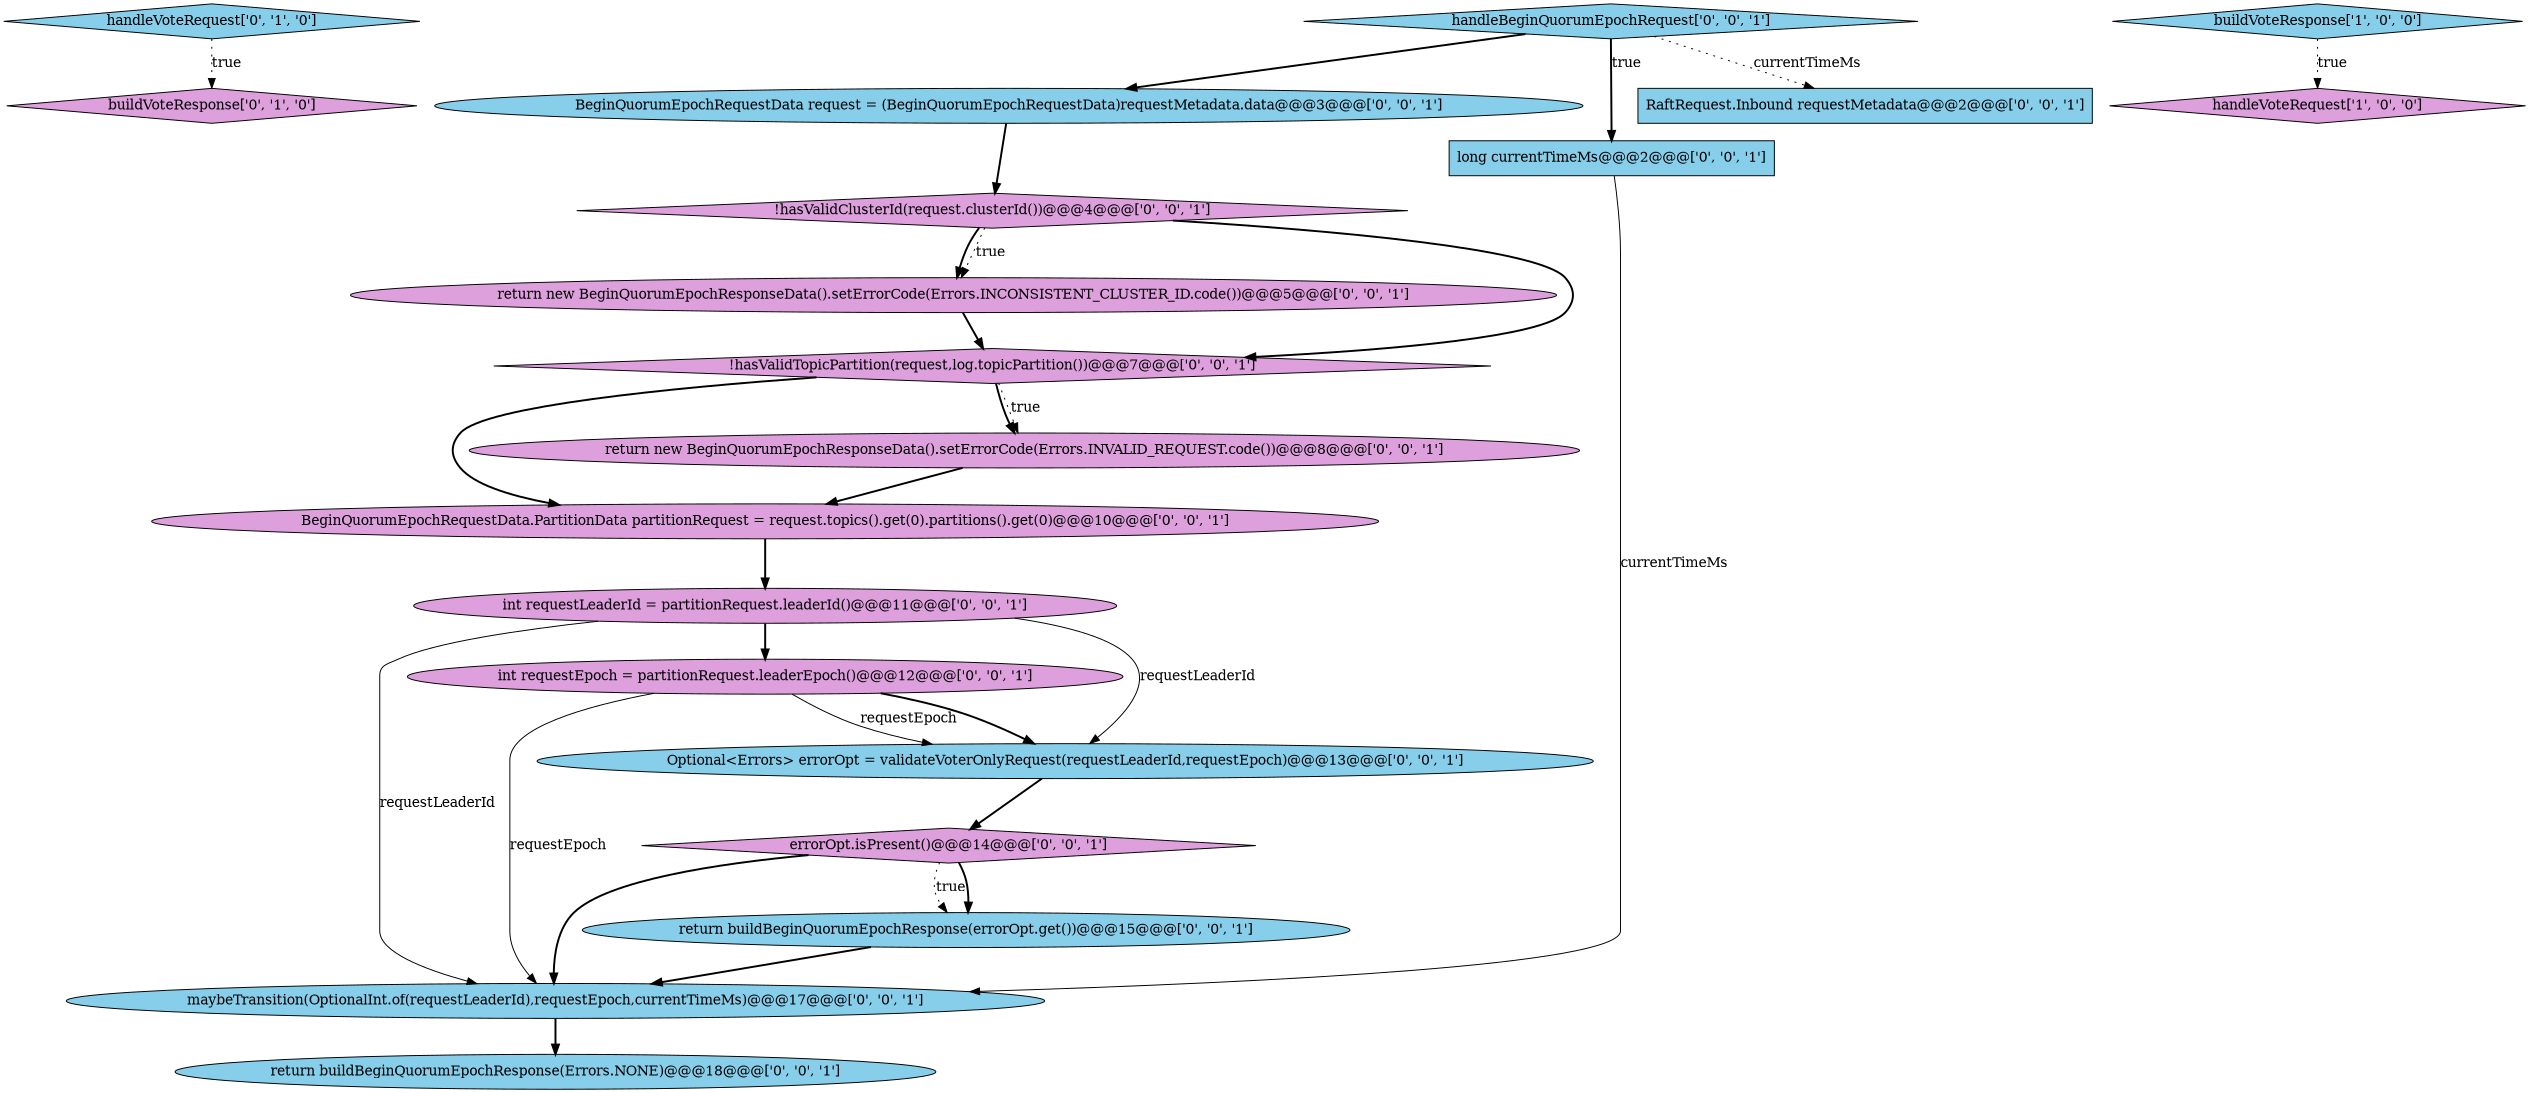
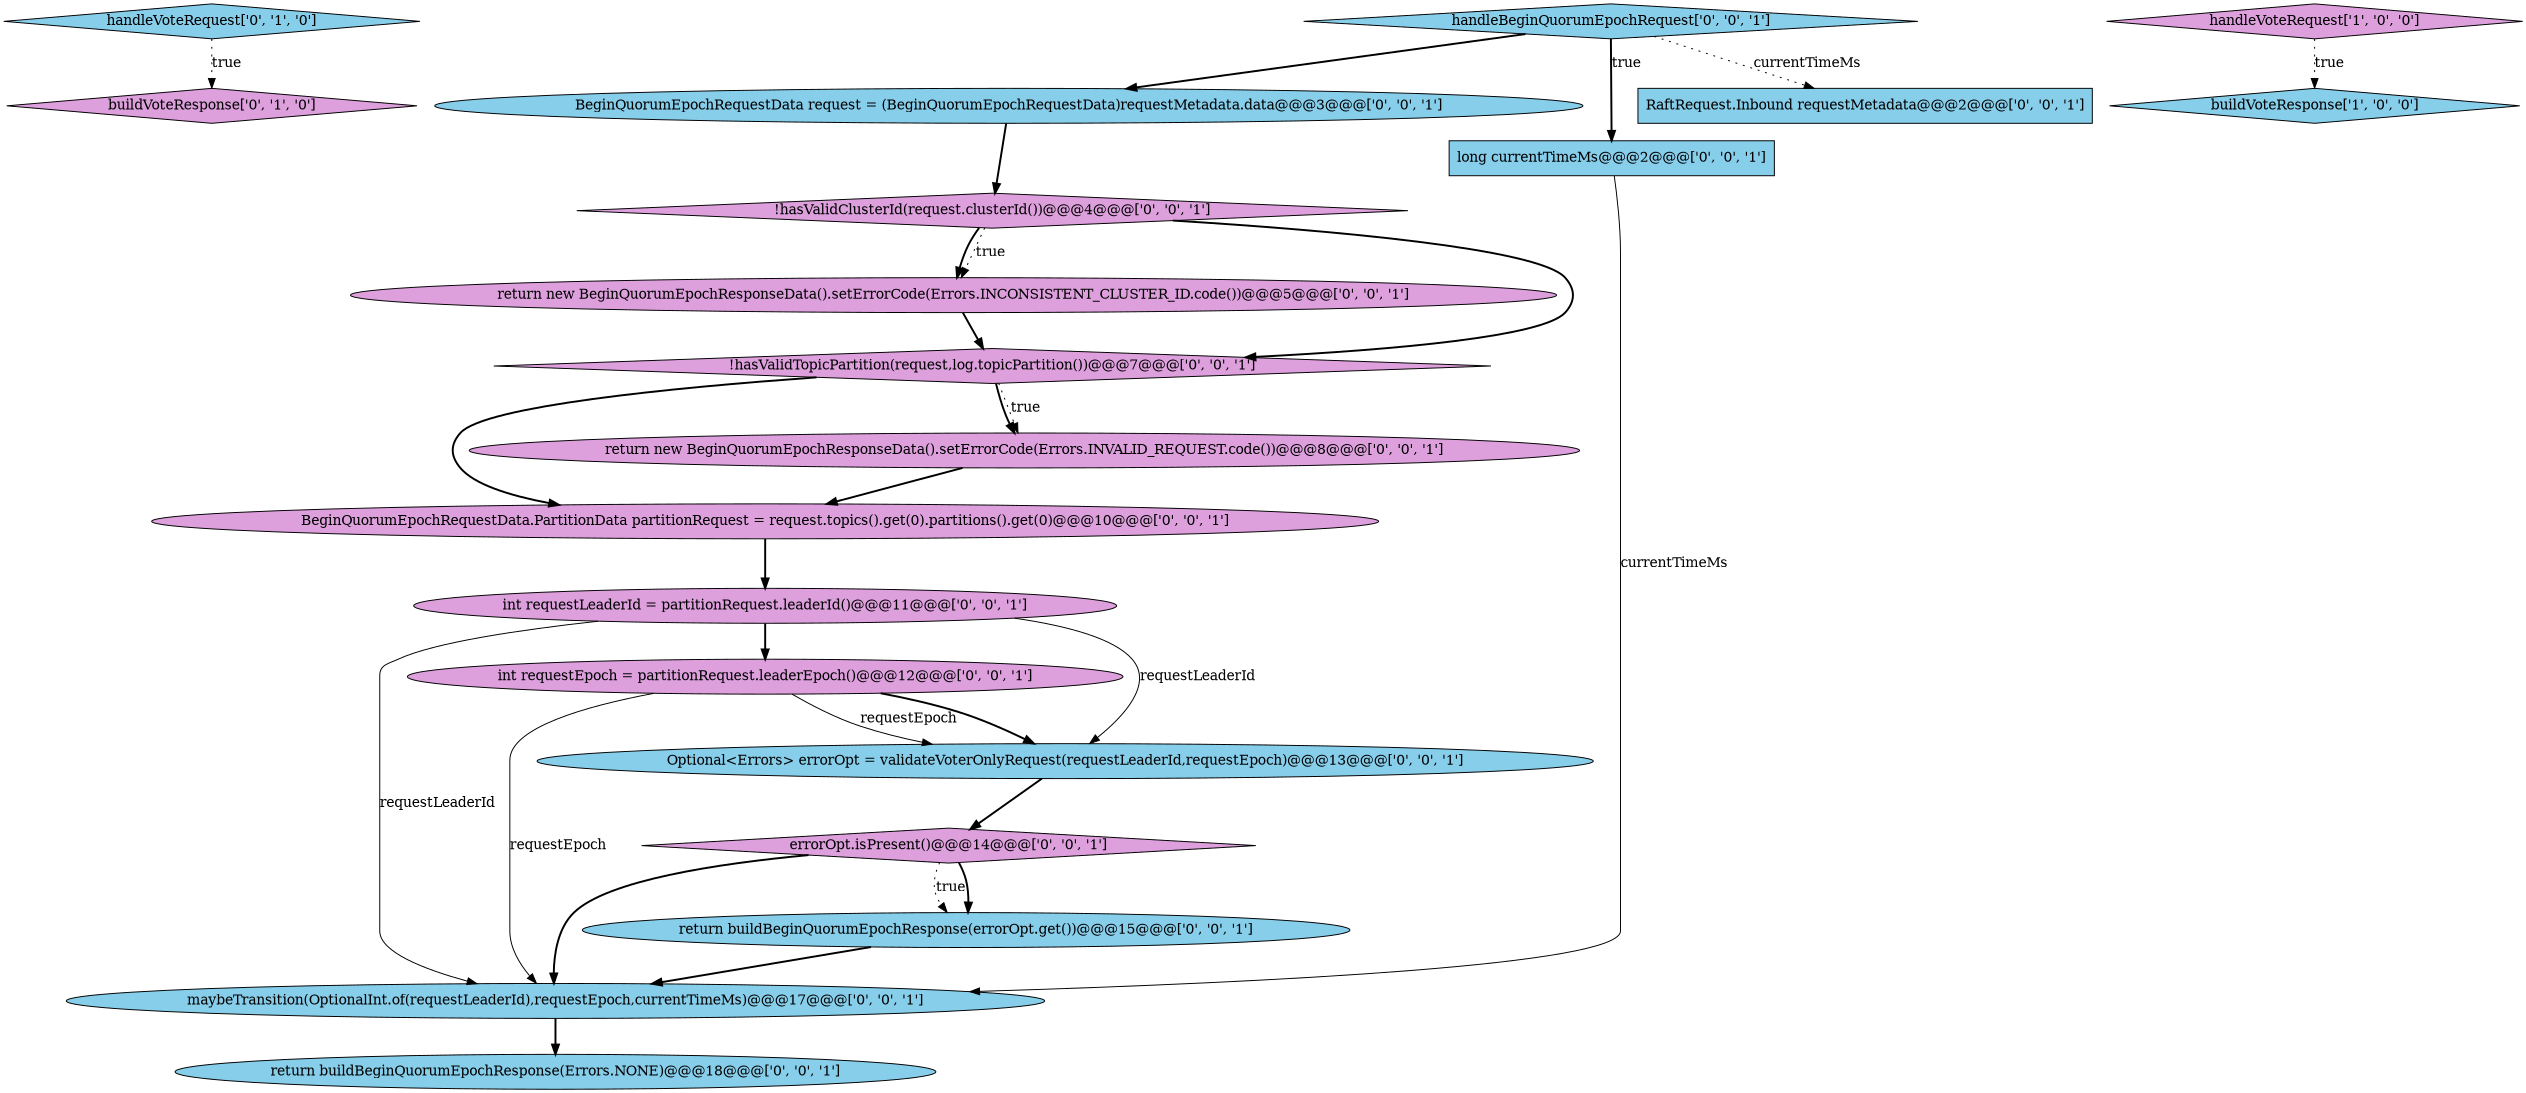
  digraph {
    node [fillcolor=plum shape=ellipse style=filled]
    edge [style=bold]
    n1 [label="buildVoteResponse['0', '1', '0']" shape=diamond]
    n2 [fillcolor=skyblue label="BeginQuorumEpochRequestData request = (BeginQuorumEpochRequestData)requestMetadata.data@@@3@@@['0', '0', '1']"]
    n3 [label="!hasValidClusterId(request.clusterId())@@@4@@@['0', '0', '1']" shape=diamond]
    n4 [label="!hasValidTopicPartition(request,log.topicPartition())@@@7@@@['0', '0', '1']" shape=diamond]
    n5 [label="return new BeginQuorumEpochResponseData().setErrorCode(Errors.INCONSISTENT_CLUSTER_ID.code())@@@5@@@['0', '0', '1']"]
    n6 [fillcolor=skyblue label="return buildBeginQuorumEpochResponse(Errors.NONE)@@@18@@@['0', '0', '1']"]
    n7 [fillcolor=skyblue label="Optional<Errors> errorOpt = validateVoterOnlyRequest(requestLeaderId,requestEpoch)@@@13@@@['0', '0', '1']"]
    n8 [label="errorOpt.isPresent()@@@14@@@['0', '0', '1']" shape=diamond]
    n9 [fillcolor=skyblue label="maybeTransition(OptionalInt.of(requestLeaderId),requestEpoch,currentTimeMs)@@@17@@@['0', '0', '1']"]
    n10 [fillcolor=skyblue label="return buildBeginQuorumEpochResponse(errorOpt.get())@@@15@@@['0', '0', '1']"]
    n11 [label="return new BeginQuorumEpochResponseData().setErrorCode(Errors.INVALID_REQUEST.code())@@@8@@@['0', '0', '1']"]
    n12 [label="BeginQuorumEpochRequestData.PartitionData partitionRequest = request.topics().get(0).partitions().get(0)@@@10@@@['0', '0', '1']"]
    n13 [label="int requestLeaderId = partitionRequest.leaderId()@@@11@@@['0', '0', '1']"]
    n14 [fillcolor=skyblue label="buildVoteResponse['1', '0', '0']" shape=diamond]
    n15 [label="int requestEpoch = partitionRequest.leaderEpoch()@@@12@@@['0', '0', '1']"]
    n16 [fillcolor=skyblue label="handleBeginQuorumEpochRequest['0', '0', '1']" shape=diamond]
    n17 [fillcolor=skyblue label="long currentTimeMs@@@2@@@['0', '0', '1']" shape=box]
    n18 [fillcolor=skyblue label="RaftRequest.Inbound requestMetadata@@@2@@@['0', '0', '1']" shape=box]
    n19 [fillcolor=skyblue label="handleVoteRequest['0', '1', '0']" shape=diamond]
    n20 [label="handleVoteRequest['1', '0', '0']" shape=diamond]
    n2 -> n3
    n3 -> n4
    n3 -> n5
    n3 -> n5 [label=true style=dotted]
    n4 -> n11 [label=true style=dotted]
    n4 -> n11
    n4 -> n12
    n5 -> n4
    n7 -> n8
    n8 -> n9
    n8 -> n10 [label=true style=dotted]
    n8 -> n10
    n9 -> n6
    n10 -> n9
    n11 -> n12
    n12 -> n13
    n13 -> n7 [label=requestLeaderId style=solid]
    n13 -> n9 [label=requestLeaderId style=solid]
    n13 -> n15
    n15 -> n7 [label=requestEpoch style=solid]
    n15 -> n7
    n15 -> n9 [label=requestEpoch style=solid]
    n16 -> n2
    n16 -> n17 [label=true]
    n16 -> n18 [label=currentTimeMs style=dotted]
    n17 -> n9 [label=currentTimeMs style=solid]
    n19 -> n1 [label=true style=dotted]
-   n14 -> n20 [label=true style=dotted]
+   n20 -> n14 [label=true style=dotted]
  }
